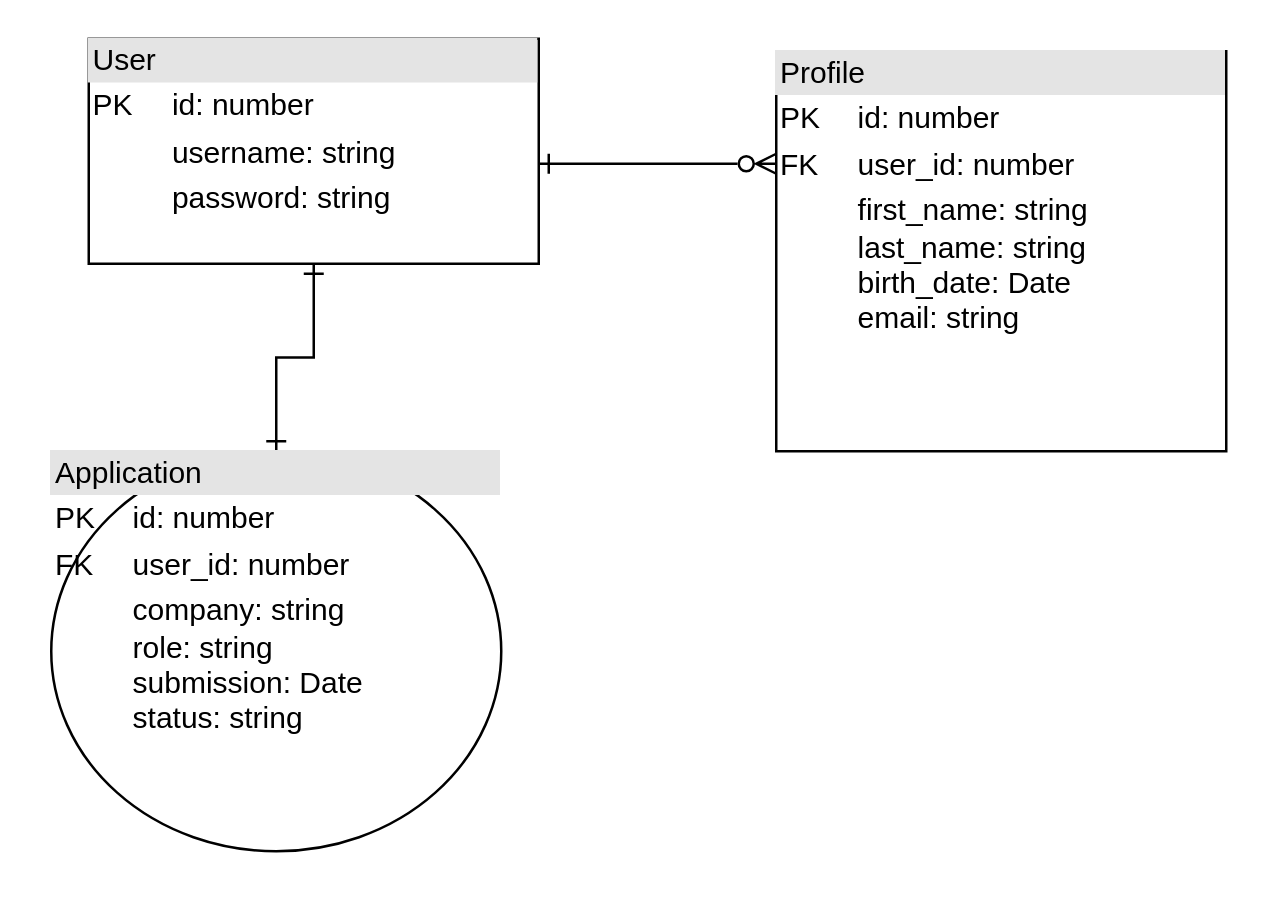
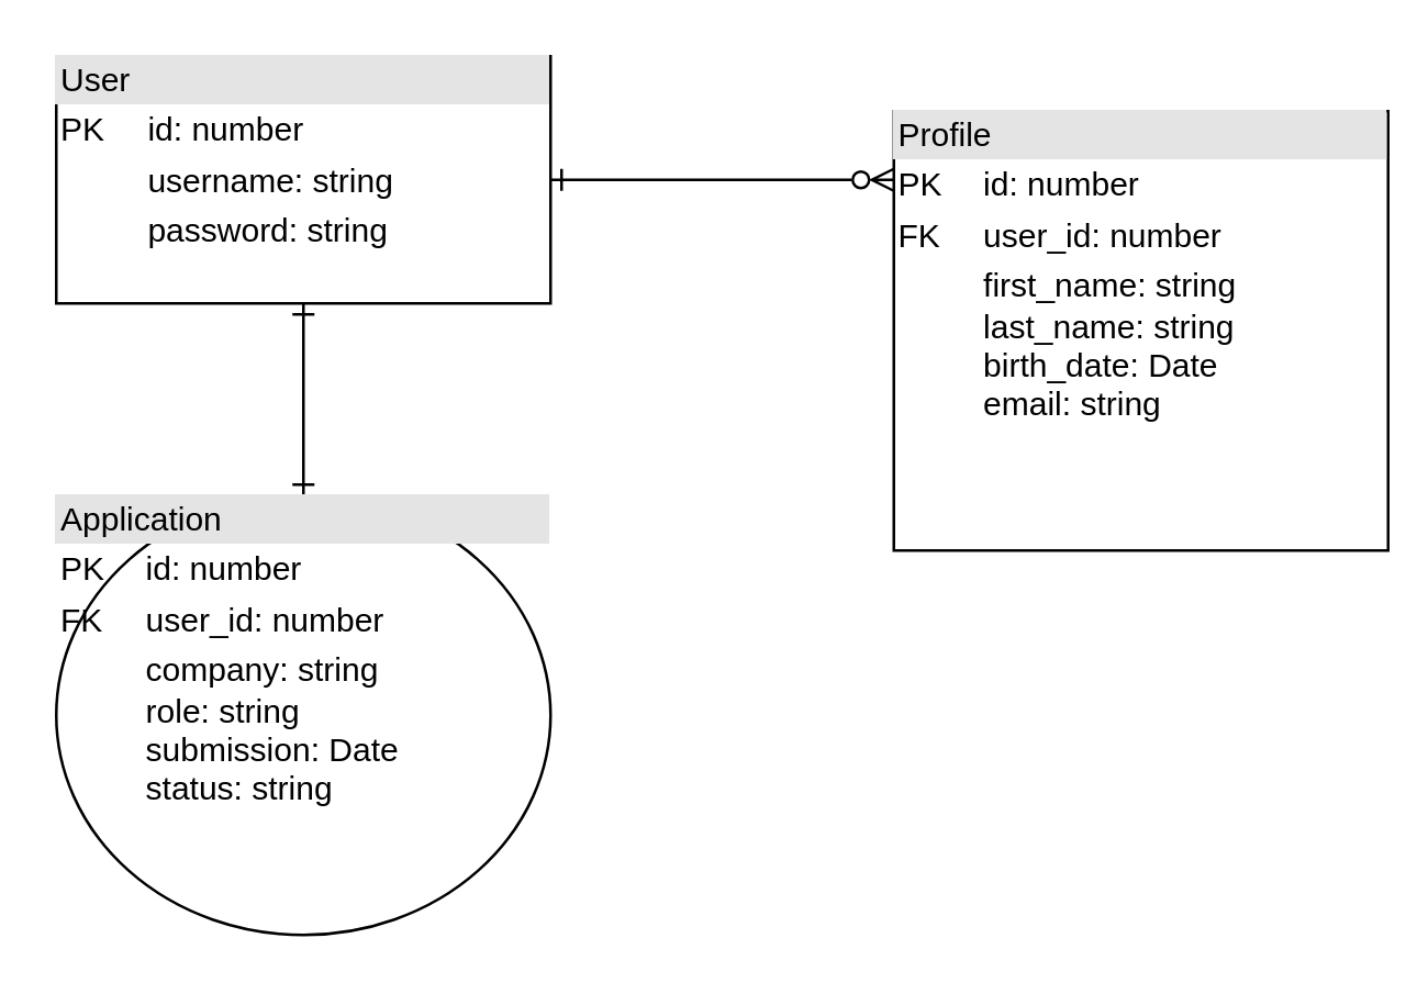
  <mxCell id="0" />
  <mxCell id="1" parent="0" />
  <mxCell id="2" value="" style="edgeStyle=orthogonalEdgeStyle;rounded=0;orthogonalLoop=1;jettySize=auto;html=1;endArrow=ERone;endFill=0;startArrow=ERone;startFill=0;" edge="1" parent="1" source="4" target="6"><mxGeometry relative="1" as="geometry" /></mxCell>
  <mxCell id="3" value="" style="edgeStyle=orthogonalEdgeStyle;rounded=0;orthogonalLoop=1;jettySize=auto;html=1;startArrow=ERone;startFill=0;endArrow=ERzeroToMany;endFill=0;" edge="1" parent="1" source="4" target="5"><mxGeometry relative="1" as="geometry"><Array as="points"><mxPoint x="260" y="65" /><mxPoint x="260" y="65" /></Array></mxGeometry></mxCell>
- <mxCell id="4" value="&lt;div style=&quot;box-sizing:border-box;width:100%;background:#e4e4e4;padding:2px;&quot;&gt;User&lt;/div&gt;&lt;table style=&quot;width:100%;font-size:1em;&quot; cellpadding=&quot;2&quot; cellspacing=&quot;0&quot;&gt;&lt;tbody&gt;&lt;tr&gt;&lt;td&gt;PK&lt;/td&gt;&lt;td&gt;id: number&lt;/td&gt;&lt;/tr&gt;&lt;tr&gt;&lt;td&gt;&lt;br&gt;&lt;/td&gt;&lt;td&gt;username: string&lt;/td&gt;&lt;/tr&gt;&lt;tr&gt;&lt;td&gt;&lt;/td&gt;&lt;td&gt;password: string&lt;/td&gt;&lt;/tr&gt;&lt;/tbody&gt;&lt;/table&gt;" style="verticalAlign=top;align=left;overflow=fill;html=1;" vertex="1" parent="1"><mxGeometry x="35" y="15" width="180" height="90" as="geometry" /></mxCell>
- <mxCell id="5" value="&lt;div style=&quot;box-sizing:border-box;width:100%;background:#e4e4e4;padding:2px;&quot;&gt;Profile&lt;/div&gt;&lt;table style=&quot;width:100%;font-size:1em;&quot; cellpadding=&quot;2&quot; cellspacing=&quot;0&quot;&gt;&lt;tbody&gt;&lt;tr&gt;&lt;td&gt;PK&lt;/td&gt;&lt;td&gt;id: number&lt;/td&gt;&lt;/tr&gt;&lt;tr&gt;&lt;td&gt;FK&lt;/td&gt;&lt;td&gt;user_id: number&lt;/td&gt;&lt;/tr&gt;&lt;tr&gt;&lt;td&gt;&lt;/td&gt;&lt;td&gt;first_name: string&lt;br&gt;last_name: string&lt;br&gt;birth_date: Date&lt;br&gt;email: string&lt;/td&gt;&lt;/tr&gt;&lt;/tbody&gt;&lt;/table&gt;" style="verticalAlign=top;align=left;overflow=fill;html=1;" vertex="1" parent="1"><mxGeometry x="310" y="20" width="180" height="160" as="geometry" /></mxCell>
+ <mxCell id="4" value="&lt;div style=&quot;box-sizing:border-box;width:100%;background:#e4e4e4;padding:2px;&quot;&gt;User&lt;/div&gt;&lt;table style=&quot;width:100%;font-size:1em;&quot; cellpadding=&quot;2&quot; cellspacing=&quot;0&quot;&gt;&lt;tbody&gt;&lt;tr&gt;&lt;td&gt;PK&lt;/td&gt;&lt;td&gt;id: number&lt;/td&gt;&lt;/tr&gt;&lt;tr&gt;&lt;td&gt;&lt;br&gt;&lt;/td&gt;&lt;td&gt;username: string&lt;/td&gt;&lt;/tr&gt;&lt;tr&gt;&lt;td&gt;&lt;/td&gt;&lt;td&gt;password: string&lt;/td&gt;&lt;/tr&gt;&lt;/tbody&gt;&lt;/table&gt;" style="verticalAlign=top;align=left;overflow=fill;html=1;" vertex="1" parent="1"><mxGeometry x="20" y="20" width="180" height="90" as="geometry" /></mxCell>
+ <mxCell id="5" value="&lt;div style=&quot;box-sizing:border-box;width:100%;background:#e4e4e4;padding:2px;&quot;&gt;Profile&lt;/div&gt;&lt;table style=&quot;width:100%;font-size:1em;&quot; cellpadding=&quot;2&quot; cellspacing=&quot;0&quot;&gt;&lt;tbody&gt;&lt;tr&gt;&lt;td&gt;PK&lt;/td&gt;&lt;td&gt;id: number&lt;/td&gt;&lt;/tr&gt;&lt;tr&gt;&lt;td&gt;FK&lt;/td&gt;&lt;td&gt;user_id: number&lt;/td&gt;&lt;/tr&gt;&lt;tr&gt;&lt;td&gt;&lt;/td&gt;&lt;td&gt;first_name: string&lt;br&gt;last_name: string&lt;br&gt;birth_date: Date&lt;br&gt;email: string&lt;/td&gt;&lt;/tr&gt;&lt;/tbody&gt;&lt;/table&gt;" style="verticalAlign=top;align=left;overflow=fill;html=1;" vertex="1" parent="1"><mxGeometry x="325" y="40" width="180" height="160" as="geometry" /></mxCell>
  <mxCell id="6" value="&lt;div style=&quot;box-sizing:border-box;width:100%;background:#e4e4e4;padding:2px;&quot;&gt;Application&lt;/div&gt;&lt;table style=&quot;width:100%;font-size:1em;&quot; cellpadding=&quot;2&quot; cellspacing=&quot;0&quot;&gt;&lt;tbody&gt;&lt;tr&gt;&lt;td&gt;PK&lt;/td&gt;&lt;td&gt;id: number&lt;/td&gt;&lt;/tr&gt;&lt;tr&gt;&lt;td&gt;FK&lt;/td&gt;&lt;td&gt;user_id: number&lt;/td&gt;&lt;/tr&gt;&lt;tr&gt;&lt;td&gt;&lt;/td&gt;&lt;td&gt;company: string&lt;br&gt;role: string&lt;br&gt;submission: Date&lt;br&gt;status: string&lt;br&gt;&lt;/td&gt;&lt;/tr&gt;&lt;/tbody&gt;&lt;/table&gt;" style="ellipse;verticalAlign=top;align=left;overflow=fill;html=1;" vertex="1" parent="1"><mxGeometry x="20" y="180" width="180" height="160" as="geometry" /></mxCell>
